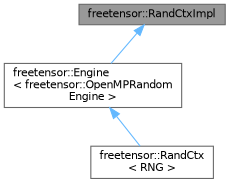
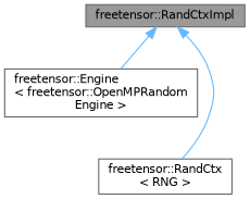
  digraph {
    node [color=gray40 fillcolor=white fontname=Helvetica fontsize=10 shape=box style=filled]
    edge [color=steelblue1 dir=back fontname=Helvetica fontsize=10 labelfontname=Helvetica labelfontsize=10 style=solid]
    n1 [fillcolor=grey60 fontcolor=black height=0.2 label="freetensor::RandCtxImpl" width=0.4]
    n2 [height=0.2 label="freetensor::Engine\l\< freetensor::OpenMPRandom\lEngine \>" width=0.4]
    n3 [height=0.2 label="freetensor::RandCtx\l\< RNG \>" width=0.4]
    n1 -> n2
-   n2 -> n3
+   n1 -> n3
  }
